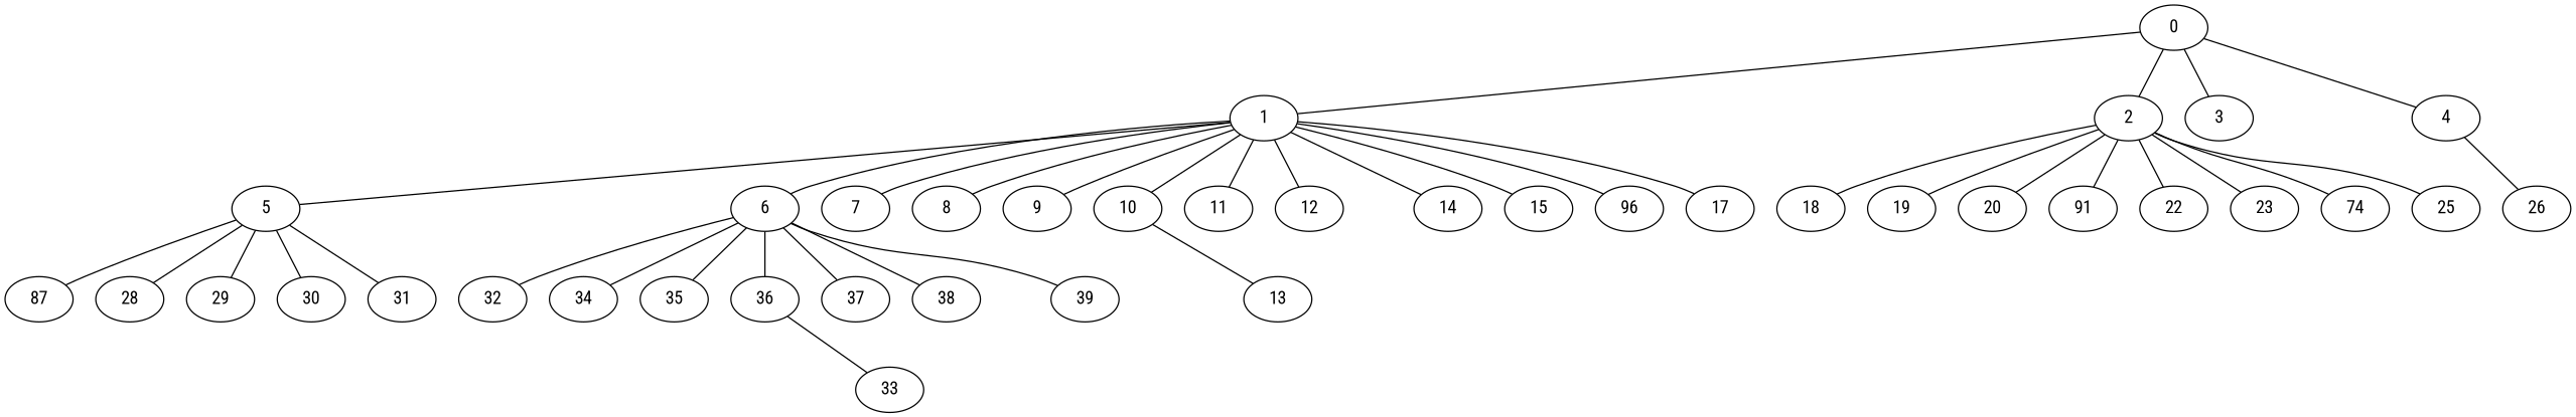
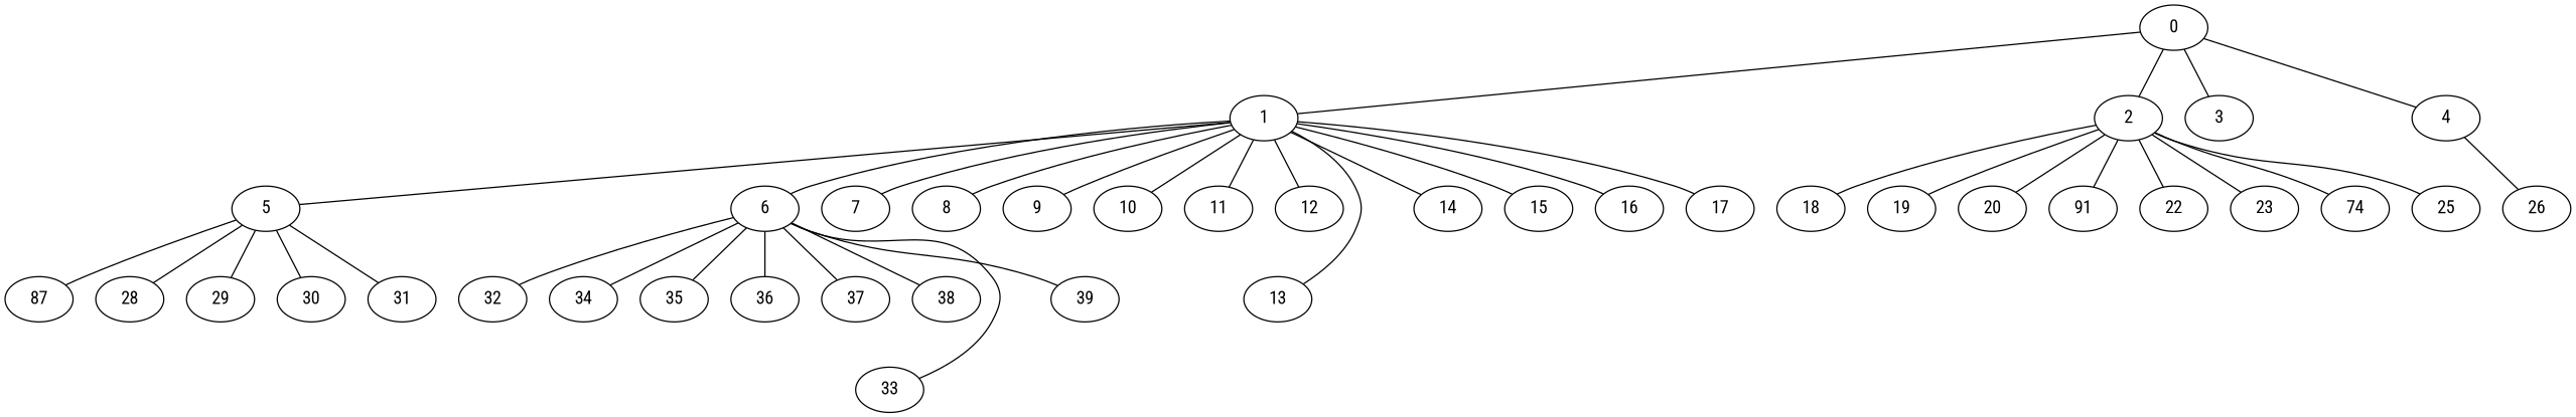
  graph {
    fontname="Roboto Condensed"
    node [fontname="Roboto Condensed"]
    edge [fontname="Roboto Condensed"]
    0
    1
    2
    3
    4
    5
    6
    7
    8
    9
    10
    11
    12
    13
    14
    15
-   16 [label=96]
+   16
    17
    18
    19
    20
    n22 [label=91]
    22
    23
    n25 [label=74]
    25
    26
    n28 [label=87]
    28
    29
    30
    31
    32
    34
    35
    36
    37
    38
    33
    39
    0 -- 1
    0 -- 2
    0 -- 3
    0 -- 4
    1 -- 5
    1 -- 6
    1 -- 7
    1 -- 8
    1 -- 9
    1 -- 10
    1 -- 11
    1 -- 12
-   10 -- 13
+   1 -- 13
    1 -- 14
    1 -- 15
    1 -- 16
    1 -- 17
    2 -- 18
    2 -- 19
    2 -- 20
    2 -- n22
    2 -- 22
    2 -- 23
    2 -- n25
    2 -- 25
    4 -- 26
    5 -- n28
    5 -- 28
    5 -- 29
    5 -- 30
    5 -- 31
    6 -- 32
    6 -- 34
    6 -- 35
    6 -- 36
    6 -- 37
    6 -- 38
-   36 -- 33
+   6 -- 33
    6 -- 39
  }
